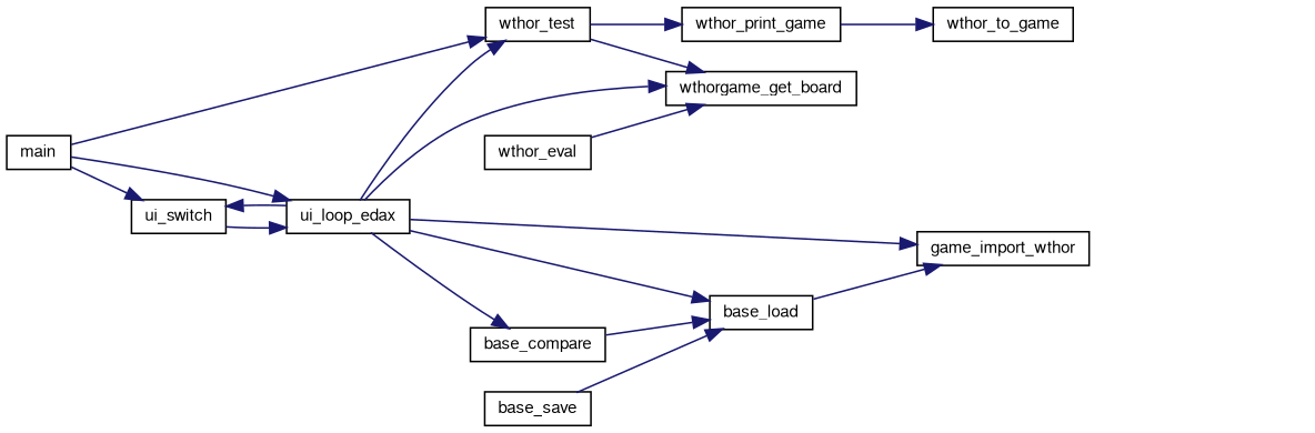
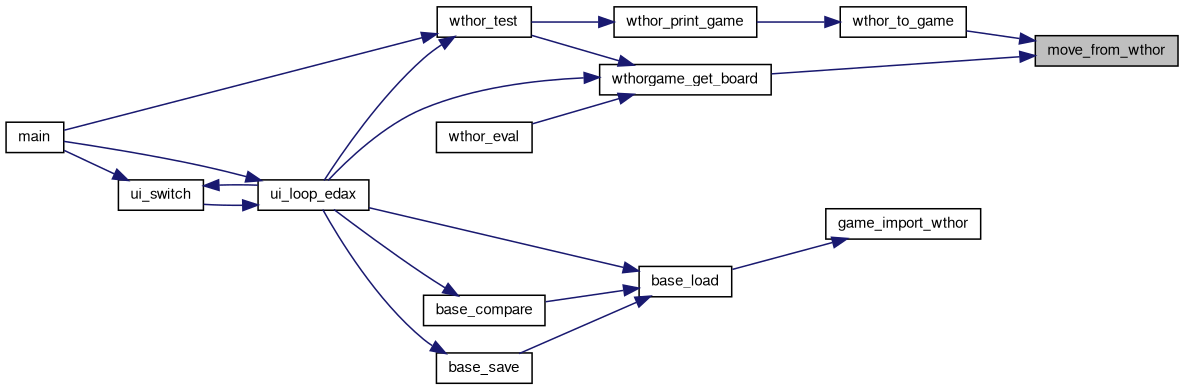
  digraph {
    rankdir=RL
    node [color=black fontname=FreeSans fontsize=10 shape=record]
    edge [color=midnightblue dir=back fontname=FreeSans fontsize=10 labelfontname=FreeSans labelfontsize=10 style=solid]
+   n1 [fillcolor=grey75 fontcolor=black height=0.2 label=move_from_wthor style=filled width=0.4]
    n2 [height=0.2 label=wthor_to_game width=0.4]
    n3 [height=0.2 label=wthorgame_get_board width=0.4]
    n4 [height=0.2 label=wthor_print_game width=0.4]
    n5 [height=0.2 label=ui_loop_edax width=0.4]
    n6 [height=0.2 label=wthor_test width=0.4]
    n7 [height=0.2 label=wthor_eval width=0.4]
    n8 [height=0.2 label=game_import_wthor width=0.4]
    n9 [height=0.2 label=base_load width=0.4]
    n10 [height=0.2 label=base_compare width=0.4]
    n11 [height=0.2 label=base_save width=0.4]
    n12 [height=0.2 label=main width=0.4]
    n13 [height=0.2 label=ui_switch width=0.4]
+   n1 -> n2
+   n1 -> n3
    n2 -> n4
    n3 -> n5
    n3 -> n6
    n3 -> n7
    n4 -> n6
    n5 -> n12
    n5 -> n13
    n6 -> n5
    n6 -> n12
    n8 -> n9
    n9 -> n5
    n9 -> n10
    n9 -> n11
    n10 -> n5
-   n8 -> n5
+   n11 -> n5
    n13 -> n5
    n13 -> n12
  }
